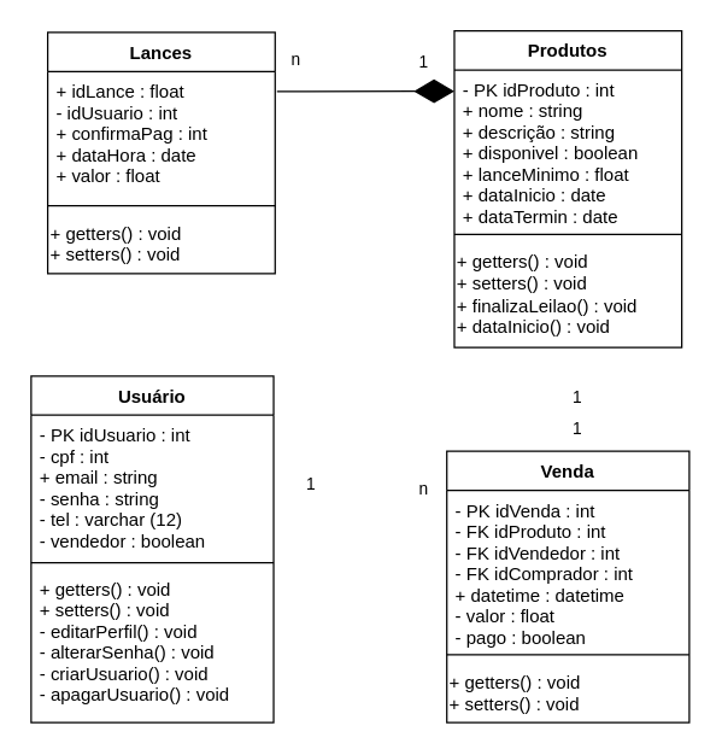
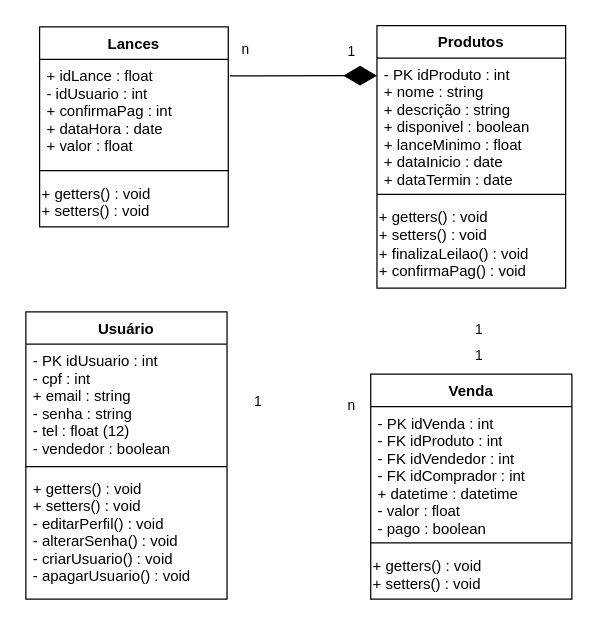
  <mxCell id="0" />
  <mxCell id="1" parent="0" />
  <mxCell id="2" value="Usuário" style="swimlane;fontStyle=1;align=center;verticalAlign=top;childLayout=stackLayout;horizontal=1;startSize=26;horizontalStack=0;resizeParent=1;resizeParentMax=0;resizeLast=0;collapsible=1;marginBottom=0;" parent="1" vertex="1"><mxGeometry x="20" y="249" width="161" height="230" as="geometry" /></mxCell>
- <mxCell id="3" value="- PK idUsuario : int&#10;- cpf : int &#10;+ email : string &#10;- senha : string&#10;- tel : varchar (12)&#10;- vendedor : boolean" style="text;strokeColor=none;fillColor=none;align=left;verticalAlign=top;spacingLeft=4;spacingRight=4;overflow=hidden;rotatable=0;points=[[0,0.5],[1,0.5]];portConstraint=eastwest;" parent="2" vertex="1"><mxGeometry y="26" width="161" height="94" as="geometry" /></mxCell>
+ <mxCell id="3" value="- PK idUsuario : int&#10;- cpf : int &#10;+ email : string &#10;- senha : string&#10;- tel : float (12)&#10;- vendedor : boolean" style="text;strokeColor=none;fillColor=none;align=left;verticalAlign=top;spacingLeft=4;spacingRight=4;overflow=hidden;rotatable=0;points=[[0,0.5],[1,0.5]];portConstraint=eastwest;" parent="2" vertex="1"><mxGeometry y="26" width="161" height="94" as="geometry" /></mxCell>
  <mxCell id="4" value="" style="line;strokeWidth=1;fillColor=none;align=left;verticalAlign=middle;spacingTop=-1;spacingLeft=3;spacingRight=3;rotatable=0;labelPosition=right;points=[];portConstraint=eastwest;strokeColor=inherit;" parent="2" vertex="1"><mxGeometry y="120" width="161" height="8" as="geometry" /></mxCell>
  <mxCell id="5" value="+ getters() : void&#10;+ setters() : void&#10;- editarPerfil() : void&#10;- alterarSenha() : void&#10;- criarUsuario() : void&#10;- apagarUsuario() : void" style="text;strokeColor=none;fillColor=none;align=left;verticalAlign=top;spacingLeft=4;spacingRight=4;overflow=hidden;rotatable=0;points=[[0,0.5],[1,0.5]];portConstraint=eastwest;" parent="2" vertex="1"><mxGeometry y="128" width="161" height="102" as="geometry" /></mxCell>
  <mxCell id="6" value="Produtos" style="swimlane;fontStyle=1;align=center;verticalAlign=top;childLayout=stackLayout;horizontal=1;startSize=26;horizontalStack=0;resizeParent=1;resizeParentMax=0;resizeLast=0;collapsible=1;marginBottom=0;" parent="1" vertex="1"><mxGeometry x="301" y="20" width="151" height="210" as="geometry" /></mxCell>
  <mxCell id="7" value="- PK idProduto : int&#10;+ nome : string&#10;+ descrição : string&#10;+ disponivel : boolean&#10;+ lanceMinimo : float&#10;+ dataInicio : date&#10;+ dataTermin : date" style="text;strokeColor=none;fillColor=none;align=left;verticalAlign=top;spacingLeft=4;spacingRight=4;overflow=hidden;rotatable=0;points=[[0,0.5],[1,0.5]];portConstraint=eastwest;" parent="6" vertex="1"><mxGeometry y="26" width="151" height="104" as="geometry" /></mxCell>
  <mxCell id="8" value="" style="line;strokeWidth=1;fillColor=none;align=left;verticalAlign=middle;spacingTop=-1;spacingLeft=3;spacingRight=3;rotatable=0;labelPosition=right;points=[];portConstraint=eastwest;strokeColor=inherit;" parent="6" vertex="1"><mxGeometry y="130" width="151" height="10" as="geometry" /></mxCell>
- <mxCell id="9" value="+ getters() : void&lt;br&gt;+ setters() : void&lt;br&gt;+ finalizaLeilao() : void&lt;br&gt;+ dataInicio() : void" style="text;html=1;align=left;verticalAlign=top;resizable=0;points=[];autosize=1;strokeColor=none;fillColor=none;" parent="6" vertex="1"><mxGeometry y="140" width="151" height="70" as="geometry" /></mxCell>
+ <mxCell id="9" value="+ getters() : void&lt;br&gt;+ setters() : void&lt;br&gt;+ finalizaLeilao() : void&lt;br&gt;+ confirmaPag() : void" style="text;html=1;align=left;verticalAlign=top;resizable=0;points=[];autosize=1;strokeColor=none;fillColor=none;" parent="6" vertex="1"><mxGeometry y="140" width="151" height="70" as="geometry" /></mxCell>
  <mxCell id="10" value="Venda" style="swimlane;fontStyle=1;align=center;verticalAlign=top;childLayout=stackLayout;horizontal=1;startSize=26;horizontalStack=0;resizeParent=1;resizeParentMax=0;resizeLast=0;collapsible=1;marginBottom=0;" parent="1" vertex="1"><mxGeometry x="296" y="299" width="161" height="180" as="geometry" /></mxCell>
  <mxCell id="11" value="- PK idVenda : int&#10;- FK idProduto : int&#10;- FK idVendedor : int&#10;- FK idComprador : int&#10;+ datetime : datetime  &#10;- valor : float&#10;- pago : boolean" style="text;strokeColor=none;fillColor=none;align=left;verticalAlign=top;spacingLeft=4;spacingRight=4;overflow=hidden;rotatable=0;points=[[0,0.5],[1,0.5]];portConstraint=eastwest;" parent="10" vertex="1"><mxGeometry y="26" width="161" height="104" as="geometry" /></mxCell>
  <mxCell id="12" value="" style="line;strokeWidth=1;fillColor=none;align=left;verticalAlign=middle;spacingTop=-1;spacingLeft=3;spacingRight=3;rotatable=0;labelPosition=right;points=[];portConstraint=eastwest;strokeColor=inherit;" parent="10" vertex="1"><mxGeometry y="130" width="161" height="10" as="geometry" /></mxCell>
  <mxCell id="13" value="+ getters() : void&lt;br&gt;+ setters() : void" style="text;html=1;align=left;verticalAlign=top;resizable=0;points=[];autosize=1;strokeColor=none;fillColor=none;" parent="10" vertex="1"><mxGeometry y="140" width="161" height="40" as="geometry" /></mxCell>
  <mxCell id="14" value="&lt;span style=&quot;color: rgb(0, 0, 0); font-family: Helvetica; font-size: 11px; font-style: normal; font-variant-ligatures: normal; font-variant-caps: normal; font-weight: 400; letter-spacing: normal; orphans: 2; text-align: left; text-indent: 0px; text-transform: none; widows: 2; word-spacing: 0px; -webkit-text-stroke-width: 0px; background-color: rgb(255, 255, 255); text-decoration-thickness: initial; text-decoration-style: initial; text-decoration-color: initial; float: none; display: inline !important;&quot;&gt;1&lt;/span&gt;" style="text;whiteSpace=wrap;html=1;" parent="1" vertex="1"><mxGeometry x="378" y="270" width="21" height="21" as="geometry" /></mxCell>
  <mxCell id="15" value="&lt;span style=&quot;color: rgb(0, 0, 0); font-family: Helvetica; font-size: 11px; font-style: normal; font-variant-ligatures: normal; font-variant-caps: normal; font-weight: 400; letter-spacing: normal; orphans: 2; text-align: left; text-indent: 0px; text-transform: none; widows: 2; word-spacing: 0px; -webkit-text-stroke-width: 0px; background-color: rgb(255, 255, 255); text-decoration-thickness: initial; text-decoration-style: initial; text-decoration-color: initial; float: none; display: inline !important;&quot;&gt;1&lt;/span&gt;" style="text;whiteSpace=wrap;html=1;" parent="1" vertex="1"><mxGeometry x="201" y="306.5" width="20" height="25" as="geometry" /></mxCell>
  <mxCell id="16" value="&lt;span style=&quot;color: rgb(0, 0, 0); font-family: Helvetica; font-size: 11px; font-style: normal; font-variant-ligatures: normal; font-variant-caps: normal; font-weight: 400; letter-spacing: normal; orphans: 2; text-align: left; text-indent: 0px; text-transform: none; widows: 2; word-spacing: 0px; -webkit-text-stroke-width: 0px; background-color: rgb(255, 255, 255); text-decoration-thickness: initial; text-decoration-style: initial; text-decoration-color: initial; float: none; display: inline !important;&quot;&gt;n&lt;/span&gt;" style="text;whiteSpace=wrap;html=1;" parent="1" vertex="1"><mxGeometry x="276" y="310" width="20" height="30" as="geometry" /></mxCell>
  <mxCell id="17" value="Lances" style="swimlane;fontStyle=1;align=center;verticalAlign=top;childLayout=stackLayout;horizontal=1;startSize=26;horizontalStack=0;resizeParent=1;resizeParentMax=0;resizeLast=0;collapsible=1;marginBottom=0;" parent="1" vertex="1"><mxGeometry x="31" y="21" width="151" height="160" as="geometry" /></mxCell>
  <mxCell id="18" value="+ idLance : float&#10;- idUsuario : int&#10;+ confirmaPag : int&#10;+ dataHora : date&#10;+ valor : float" style="text;strokeColor=none;fillColor=none;align=left;verticalAlign=top;spacingLeft=4;spacingRight=4;overflow=hidden;rotatable=0;points=[[0,0.5],[1,0.5]];portConstraint=eastwest;" parent="17" vertex="1"><mxGeometry y="26" width="151" height="84" as="geometry" /></mxCell>
  <mxCell id="19" value="" style="line;strokeWidth=1;fillColor=none;align=left;verticalAlign=middle;spacingTop=-1;spacingLeft=3;spacingRight=3;rotatable=0;labelPosition=right;points=[];portConstraint=eastwest;strokeColor=inherit;" parent="17" vertex="1"><mxGeometry y="110" width="151" height="10" as="geometry" /></mxCell>
  <mxCell id="20" value="+ getters() : void&lt;br&gt;+ setters() : void" style="text;html=1;align=left;verticalAlign=top;resizable=0;points=[];autosize=1;strokeColor=none;fillColor=none;" parent="17" vertex="1"><mxGeometry y="120" width="151" height="40" as="geometry" /></mxCell>
  <mxCell id="21" value="&lt;span style=&quot;color: rgb(0, 0, 0); font-family: Helvetica; font-size: 11px; font-style: normal; font-variant-ligatures: normal; font-variant-caps: normal; font-weight: 400; letter-spacing: normal; orphans: 2; text-align: left; text-indent: 0px; text-transform: none; widows: 2; word-spacing: 0px; -webkit-text-stroke-width: 0px; background-color: rgb(255, 255, 255); text-decoration-thickness: initial; text-decoration-style: initial; text-decoration-color: initial; float: none; display: inline !important;&quot;&gt;1&lt;/span&gt;" style="text;whiteSpace=wrap;html=1;" parent="1" vertex="1"><mxGeometry x="378" y="249" width="21" height="21" as="geometry" /></mxCell>
  <mxCell id="22" value="" style="endArrow=diamondThin;endFill=1;endSize=24;html=1;rounded=0;entryX=0;entryY=0.135;entryDx=0;entryDy=0;entryPerimeter=0;exitX=1.008;exitY=0.157;exitDx=0;exitDy=0;exitPerimeter=0;" parent="1" source="18" edge="1"><mxGeometry width="160" relative="1" as="geometry"><mxPoint x="181.698" y="59.684" as="sourcePoint" /><mxPoint x="301" y="60.04" as="targetPoint" /></mxGeometry></mxCell>
  <mxCell id="23" value="&lt;span style=&quot;color: rgb(0, 0, 0); font-family: Helvetica; font-size: 11px; font-style: normal; font-variant-ligatures: normal; font-variant-caps: normal; font-weight: 400; letter-spacing: normal; orphans: 2; text-align: left; text-indent: 0px; text-transform: none; widows: 2; word-spacing: 0px; -webkit-text-stroke-width: 0px; background-color: rgb(255, 255, 255); text-decoration-thickness: initial; text-decoration-style: initial; text-decoration-color: initial; float: none; display: inline !important;&quot;&gt;1&lt;/span&gt;" style="text;whiteSpace=wrap;html=1;" parent="1" vertex="1"><mxGeometry x="276" y="27" width="41" height="40" as="geometry" /></mxCell>
  <mxCell id="24" value="&lt;span style=&quot;color: rgb(0, 0, 0); font-family: Helvetica; font-size: 11px; font-style: normal; font-variant-ligatures: normal; font-variant-caps: normal; font-weight: 400; letter-spacing: normal; orphans: 2; text-align: left; text-indent: 0px; text-transform: none; widows: 2; word-spacing: 0px; -webkit-text-stroke-width: 0px; background-color: rgb(255, 255, 255); text-decoration-thickness: initial; text-decoration-style: initial; text-decoration-color: initial; float: none; display: inline !important;&quot;&gt;n&lt;/span&gt;" style="text;whiteSpace=wrap;html=1;" parent="1" vertex="1"><mxGeometry x="191" y="25" width="20" height="30" as="geometry" /></mxCell>
